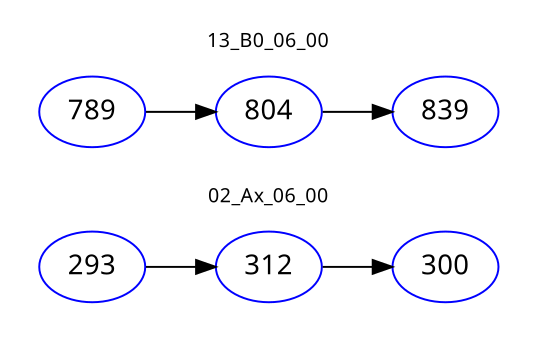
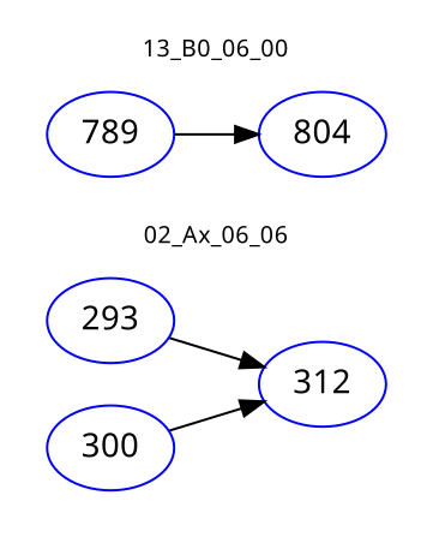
  digraph {
    fontname="Noto Sans"
    rankdir=LR
    node [color=blue fontname="Noto Sans"]
    edge [color=black fontname="Noto Sans"]
    n1 [label=293]
    n2 [label=300]
    n3 [label=312]
    n4 [label=789]
    n5 [label=804]
-   n6 [label=839]
    subgraph cluster_1 {
      color=white
      fontsize=10
-     label="02_Ax_06_00"
+     label="02_Ax_06_06"
      n1
      n2
      n3
    }
    subgraph cluster_2 {
      color=white
      fontsize=10
      label="13_B0_06_00"
      n4
      n5
-     n6
    }
    n1 -> n3
-   n3 -> n2
+   n2 -> n3
    n4 -> n5
-   n5 -> n6
  }
